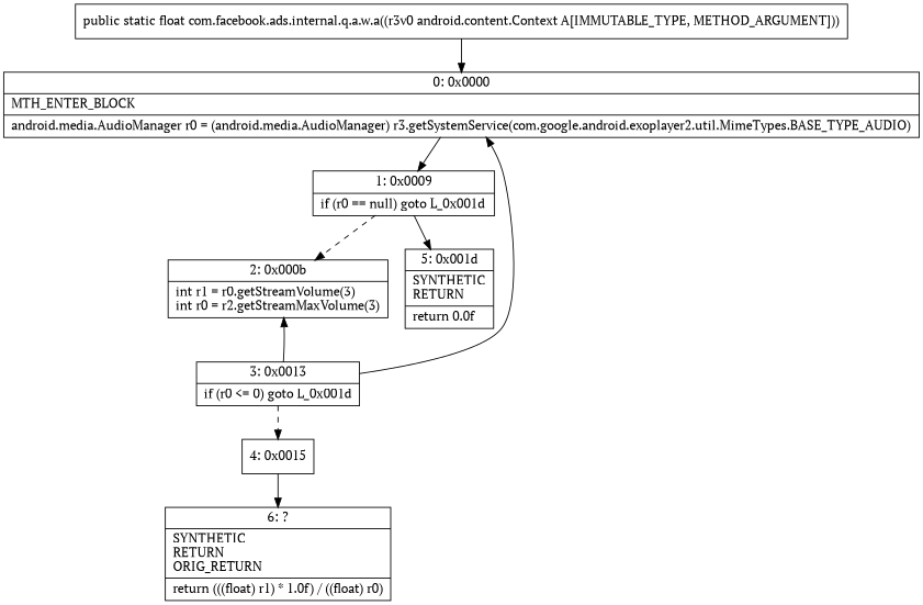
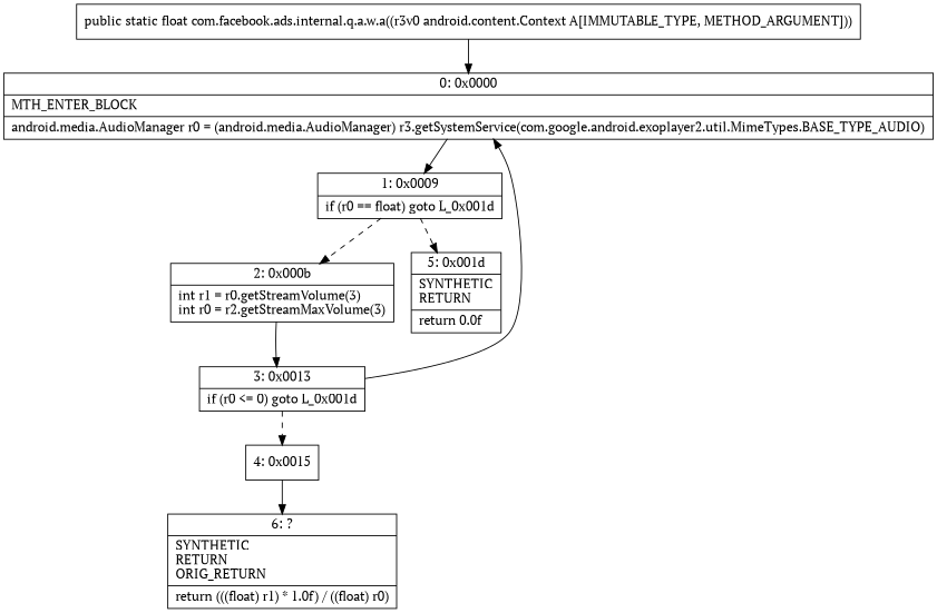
  digraph {
    fontname="PT Serif"
    node [fontname="PT Serif" shape=record]
    edge [fontname="PT Serif"]
    n1 [label="{0\:\ 0x0000|MTH_ENTER_BLOCK\l|android.media.AudioManager r0 = (android.media.AudioManager) r3.getSystemService(com.google.android.exoplayer2.util.MimeTypes.BASE_TYPE_AUDIO)\l}"]
-   n2 [label="{1\:\ 0x0009|if (r0 == null) goto L_0x001d\l}"]
+   n2 [label="{1\:\ 0x0009|if (r0 == float) goto L_0x001d\l}"]
    n3 [label="{2\:\ 0x000b|int r1 = r0.getStreamVolume(3)\lint r0 = r2.getStreamMaxVolume(3)\l}"]
    n4 [label="{5\:\ 0x001d|SYNTHETIC\lRETURN\l|return 0.0f\l}"]
    n5 [label="{3\:\ 0x0013|if (r0 \<= 0) goto L_0x001d\l}"]
    n6 [label="{4\:\ 0x0015}"]
    n7 [label="{6\:\ ?|SYNTHETIC\lRETURN\lORIG_RETURN\l|return (((float) r1) * 1.0f) \/ ((float) r0)\l}"]
    n8 [label="{public static float com.facebook.ads.internal.q.a.w.a((r3v0 android.content.Context A[IMMUTABLE_TYPE, METHOD_ARGUMENT])) }"]
    n1 -> n2
    n2 -> n3 [style=dashed]
-   n2 -> n4
-   n5 -> n3
+   n2 -> n4 [style=dashed]
+   n3 -> n5
    n5 -> n1
    n5 -> n6 [style=dashed]
    n6 -> n7
    n8 -> n1
  }
